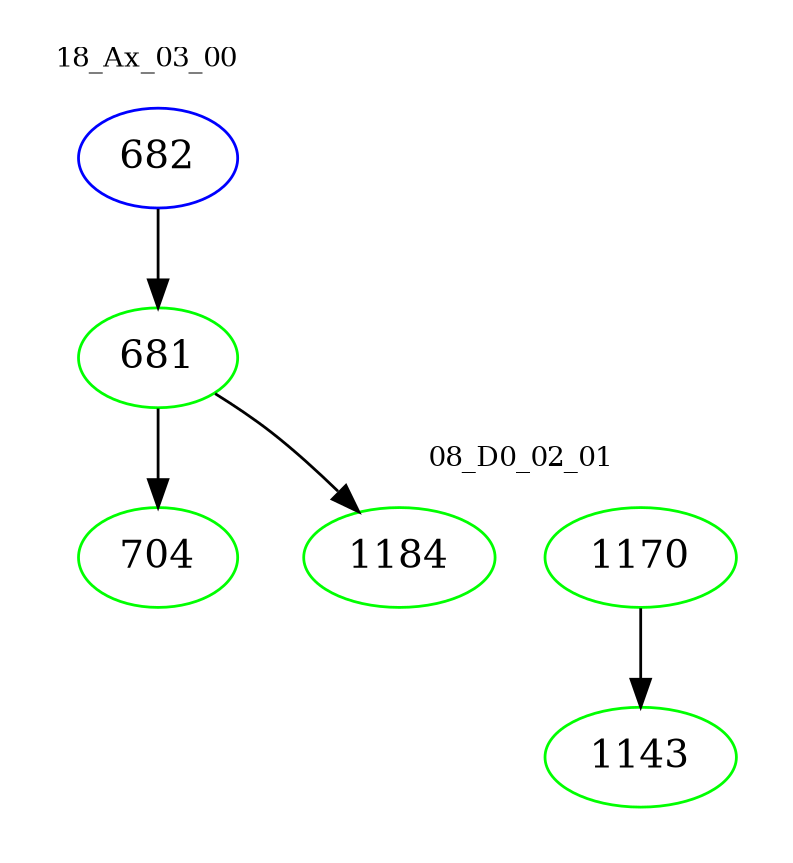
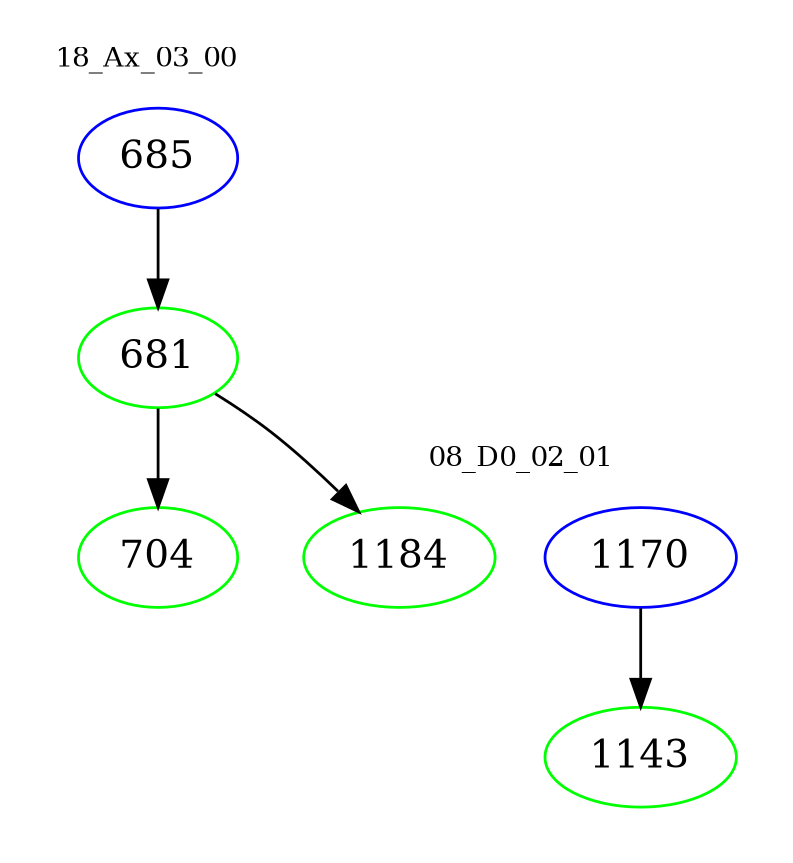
  digraph {
    node [color=green]
    edge [color=black]
-   n1 [color=blue label=682]
+   n1 [color=blue label=685]
    n2 [label=681]
    n3 [label=704]
-   n4 [label=1170]
+   n4 [color=blue label=1170]
    n5 [label=1143]
    n6 [label=1184]
    subgraph cluster_1 {
      color=white
      fontsize=10
      label="18_Ax_03_00"
      n1
      n2
      n3
    }
    subgraph cluster_2 {
      color=white
      fontsize=10
      label="08_D0_02_01"
      n4
      n5
      n6
    }
    n1 -> n2
    n2 -> n3
    n2 -> n6
    n4 -> n5
  }
